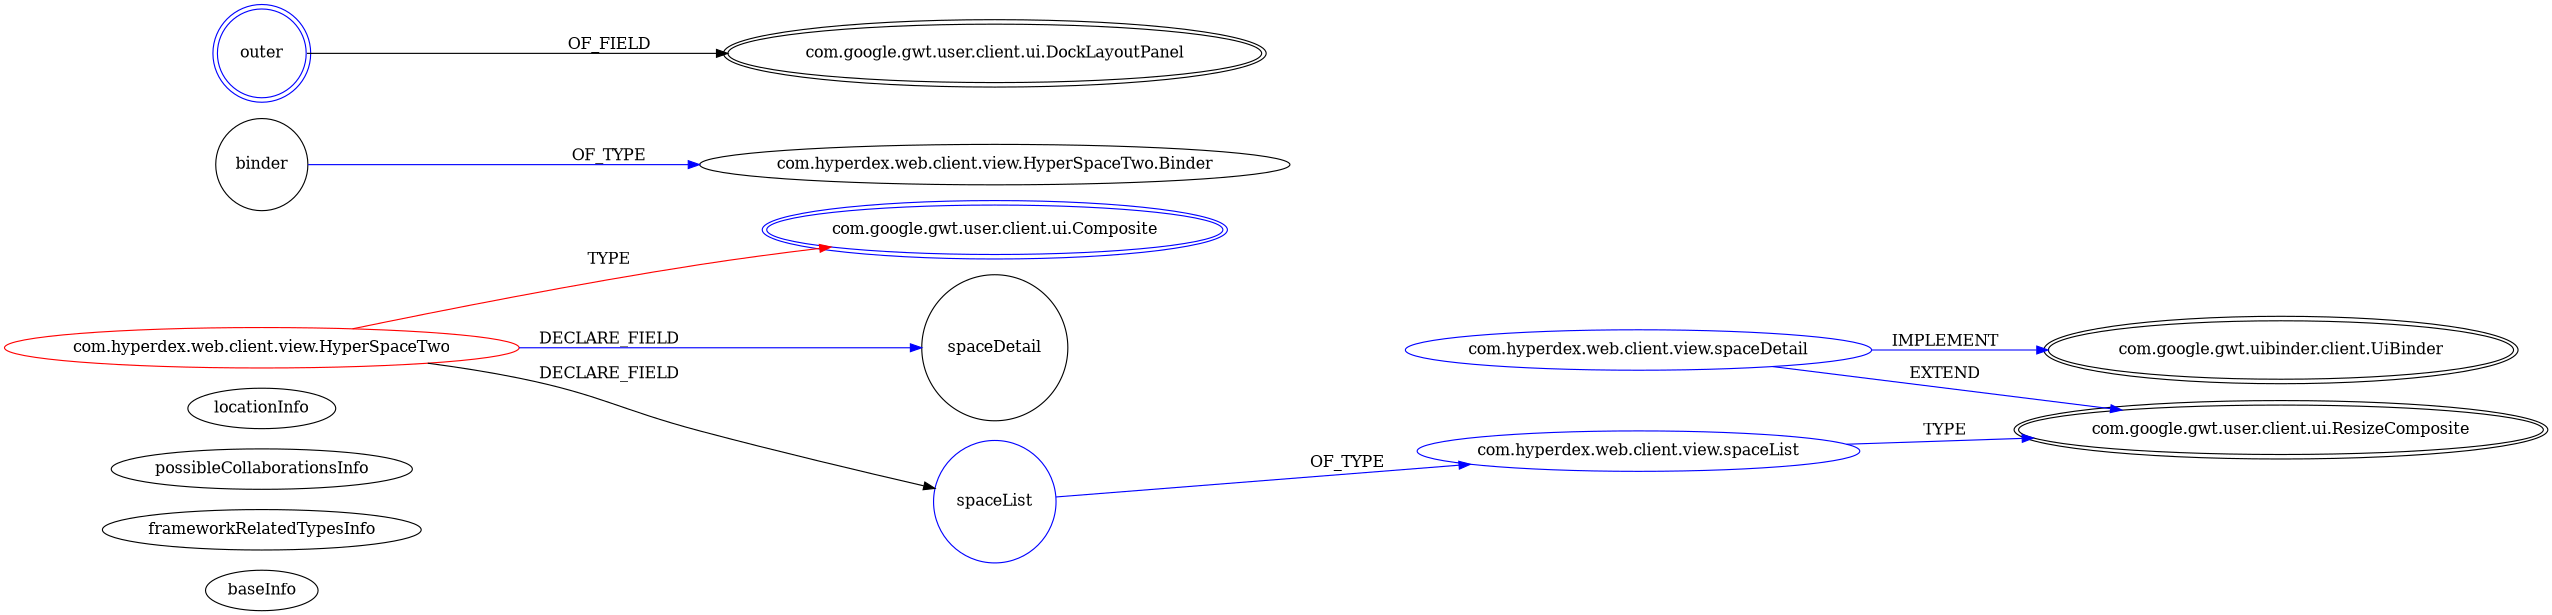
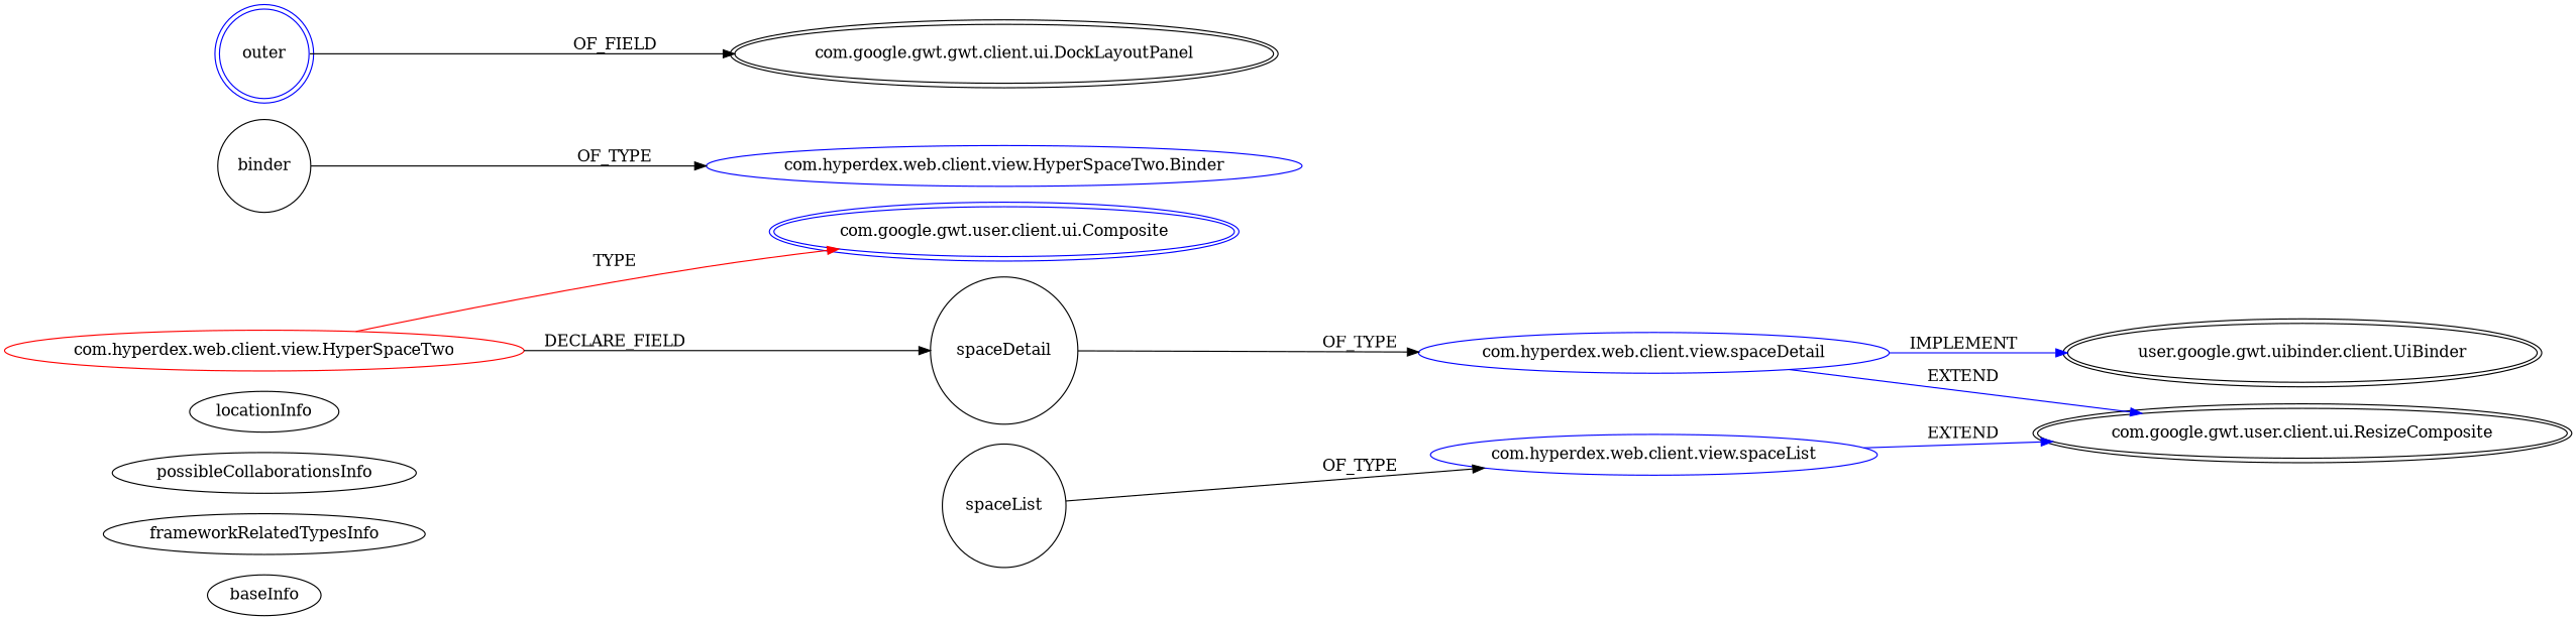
  digraph {
    rankdir=LR
    node [isFrameworkType=false]
    baseInfo [category=extension_graph graphId=3096 isAnonymous=false possibleRelation=true isFrameworkType=""]
    frameworkRelatedTypesInfo [0="com.google.gwt.user.client.ui.Composite" isFrameworkType=""]
    possibleCollaborationsInfo [0="3096~FIELD_DECLARATION-~com.google.gwt.user.client.ui.Composite ~com.google.gwt.uibinder.client.UiBinder ~false~false" 1="3096~FIELD_DECLARATION-~com.google.gwt.user.client.ui.Composite ~com.google.gwt.user.client.ui.ResizeComposite ~false~false" isFrameworkType=""]
    locationInfo [contextSignature=HyperSpaceTwo filePath="/j78wu-HyperDex-GUI/HyperDex-GUI-master/src/com/hyperdex/web/client/view/HyperSpaceTwo.java" graphId=3096 projectName="j78wu-HyperDex-GUI" isFrameworkType=""]
    n5 [color=red label="com.hyperdex.web.client.view.HyperSpaceTwo" vertexType=ROOT_CLIENT_CLASS_DECLARATION]
    n6 [color=blue isFrameworkType=true label="com.google.gwt.user.client.ui.Composite" peripheries=2 vertexType=FRAMEWORK_CLASS_TYPE]
    n7 [label=spaceDetail shape=circle vertexType=FIELD_DECLARATION]
-   n8 [label=spaceList shape=circle vertexType=FIELD_DECLARATION color=blue]
+   n8 [label=spaceList shape=circle vertexType=FIELD_DECLARATION]
    n9 [label=binder shape=circle vertexType=FIELD_DECLARATION]
-   n10 [color=black label="com.hyperdex.web.client.view.HyperSpaceTwo.Binder" vertexType=REFERENCE_CLIENT_CLASS_DECLARATION]
+   n10 [color=blue label="com.hyperdex.web.client.view.HyperSpaceTwo.Binder" vertexType=REFERENCE_CLIENT_CLASS_DECLARATION]
    n11 [color=blue isFrameworkType=true label=outer peripheries=2 shape=circle vertexType=FIELD_DECLARATION]
-   n12 [isFrameworkType=true label="com.google.gwt.user.client.ui.DockLayoutPanel" peripheries=2 vertexType=FRAMEWORK_CLASS_TYPE]
+   n12 [isFrameworkType=true label="com.google.gwt.gwt.client.ui.DockLayoutPanel" peripheries=2 vertexType=FRAMEWORK_CLASS_TYPE]
    n13 [color=blue label="com.hyperdex.web.client.view.spaceDetail" vertexType=REFERENCE_CLIENT_CLASS_DECLARATION]
    n14 [color=blue label="com.hyperdex.web.client.view.spaceList" vertexType=REFERENCE_CLIENT_CLASS_DECLARATION]
-   n15 [isFrameworkType=true label="com.google.gwt.uibinder.client.UiBinder" peripheries=2 vertexType=FRAMEWORK_INTERFACE_TYPE]
+   n15 [isFrameworkType=true label="user.google.gwt.uibinder.client.UiBinder" peripheries=2 vertexType=FRAMEWORK_INTERFACE_TYPE]
    n16 [isFrameworkType=true label="com.google.gwt.user.client.ui.ResizeComposite" peripheries=2 vertexType=FRAMEWORK_CLASS_TYPE]
    n5 -> n6 [color=red label=TYPE]
-   n5 -> n7 [label=DECLARE_FIELD color=blue]
-   n5 -> n8 [label=DECLARE_FIELD]
-   n8 -> n14 [label=OF_TYPE color=blue]
-   n9 -> n10 [label=OF_TYPE color=blue]
+   n5 -> n7 [label=DECLARE_FIELD]
+   n7 -> n13 [label=OF_TYPE]
+   n8 -> n14 [label=OF_TYPE]
+   n9 -> n10 [label=OF_TYPE]
    n11 -> n12 [label=OF_FIELD]
    n13 -> n15 [color=blue label=IMPLEMENT]
    n13 -> n16 [color=blue label=EXTEND]
-   n14 -> n16 [color=blue label=TYPE]
+   n14 -> n16 [color=blue label=EXTEND]
  }
